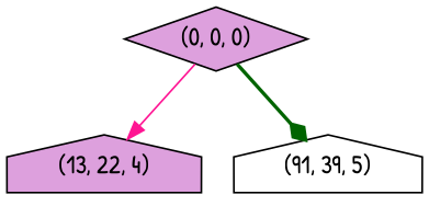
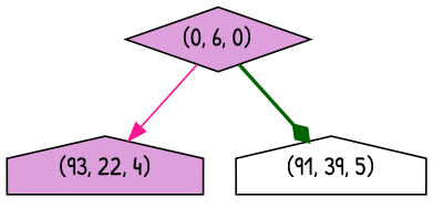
  digraph {
    fontname="Patrick Hand"
    node [fillcolor=plum fontname="Patrick Hand" shape=house style=filled]
    edge [fontname="Patrick Hand"]
-   "(0, 0, 0)" [shape=diamond]
-   "(13, 22, 4)"
+   "(0, 0, 0)" [shape=diamond label="(0, 6, 0)"]
+   "(13, 22, 4)" [label="(93, 22, 4)"]
    n3 [fillcolor=white label="(91, 39, 5)"]
    "(0, 0, 0)" -> "(13, 22, 4)" [arrowhead=normal color=deeppink style=solid]
    "(0, 0, 0)" -> n3 [arrowhead=diamond color=darkgreen style=bold]
  }
